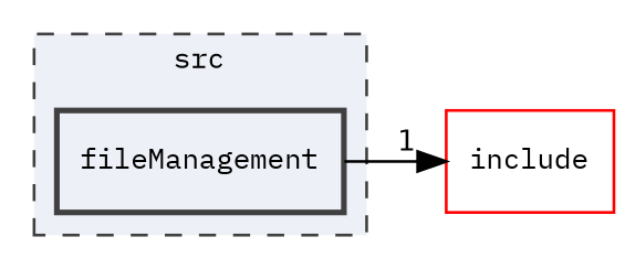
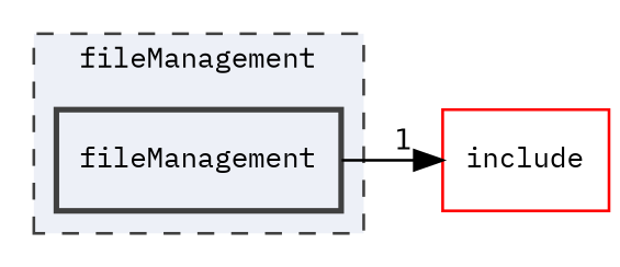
  digraph {
    compound=true
    rankdir=LR
    fontname="IBM Plex Mono"
    node [fillcolor="#edf0f7" fontname="IBM Plex Mono" fontsize=10 shape=box]
    n1 [color=grey25 label=fileManagement style="filled,bold,"]
    n2 [color=red label=include]
    subgraph cluster_1 {
      bgcolor="#edf0f7"
      fontsize=10
-     label=src
+     label=fileManagement
      pencolor=grey25
      style="filled,dashed,"
      n1
    }
    n1 -> n2 [fontname="IBM Plex Mono" fontsize=10 headlabel=1 labeldistance=1.5 labelfontname=Helvetica labelfontsize=10]
  }
